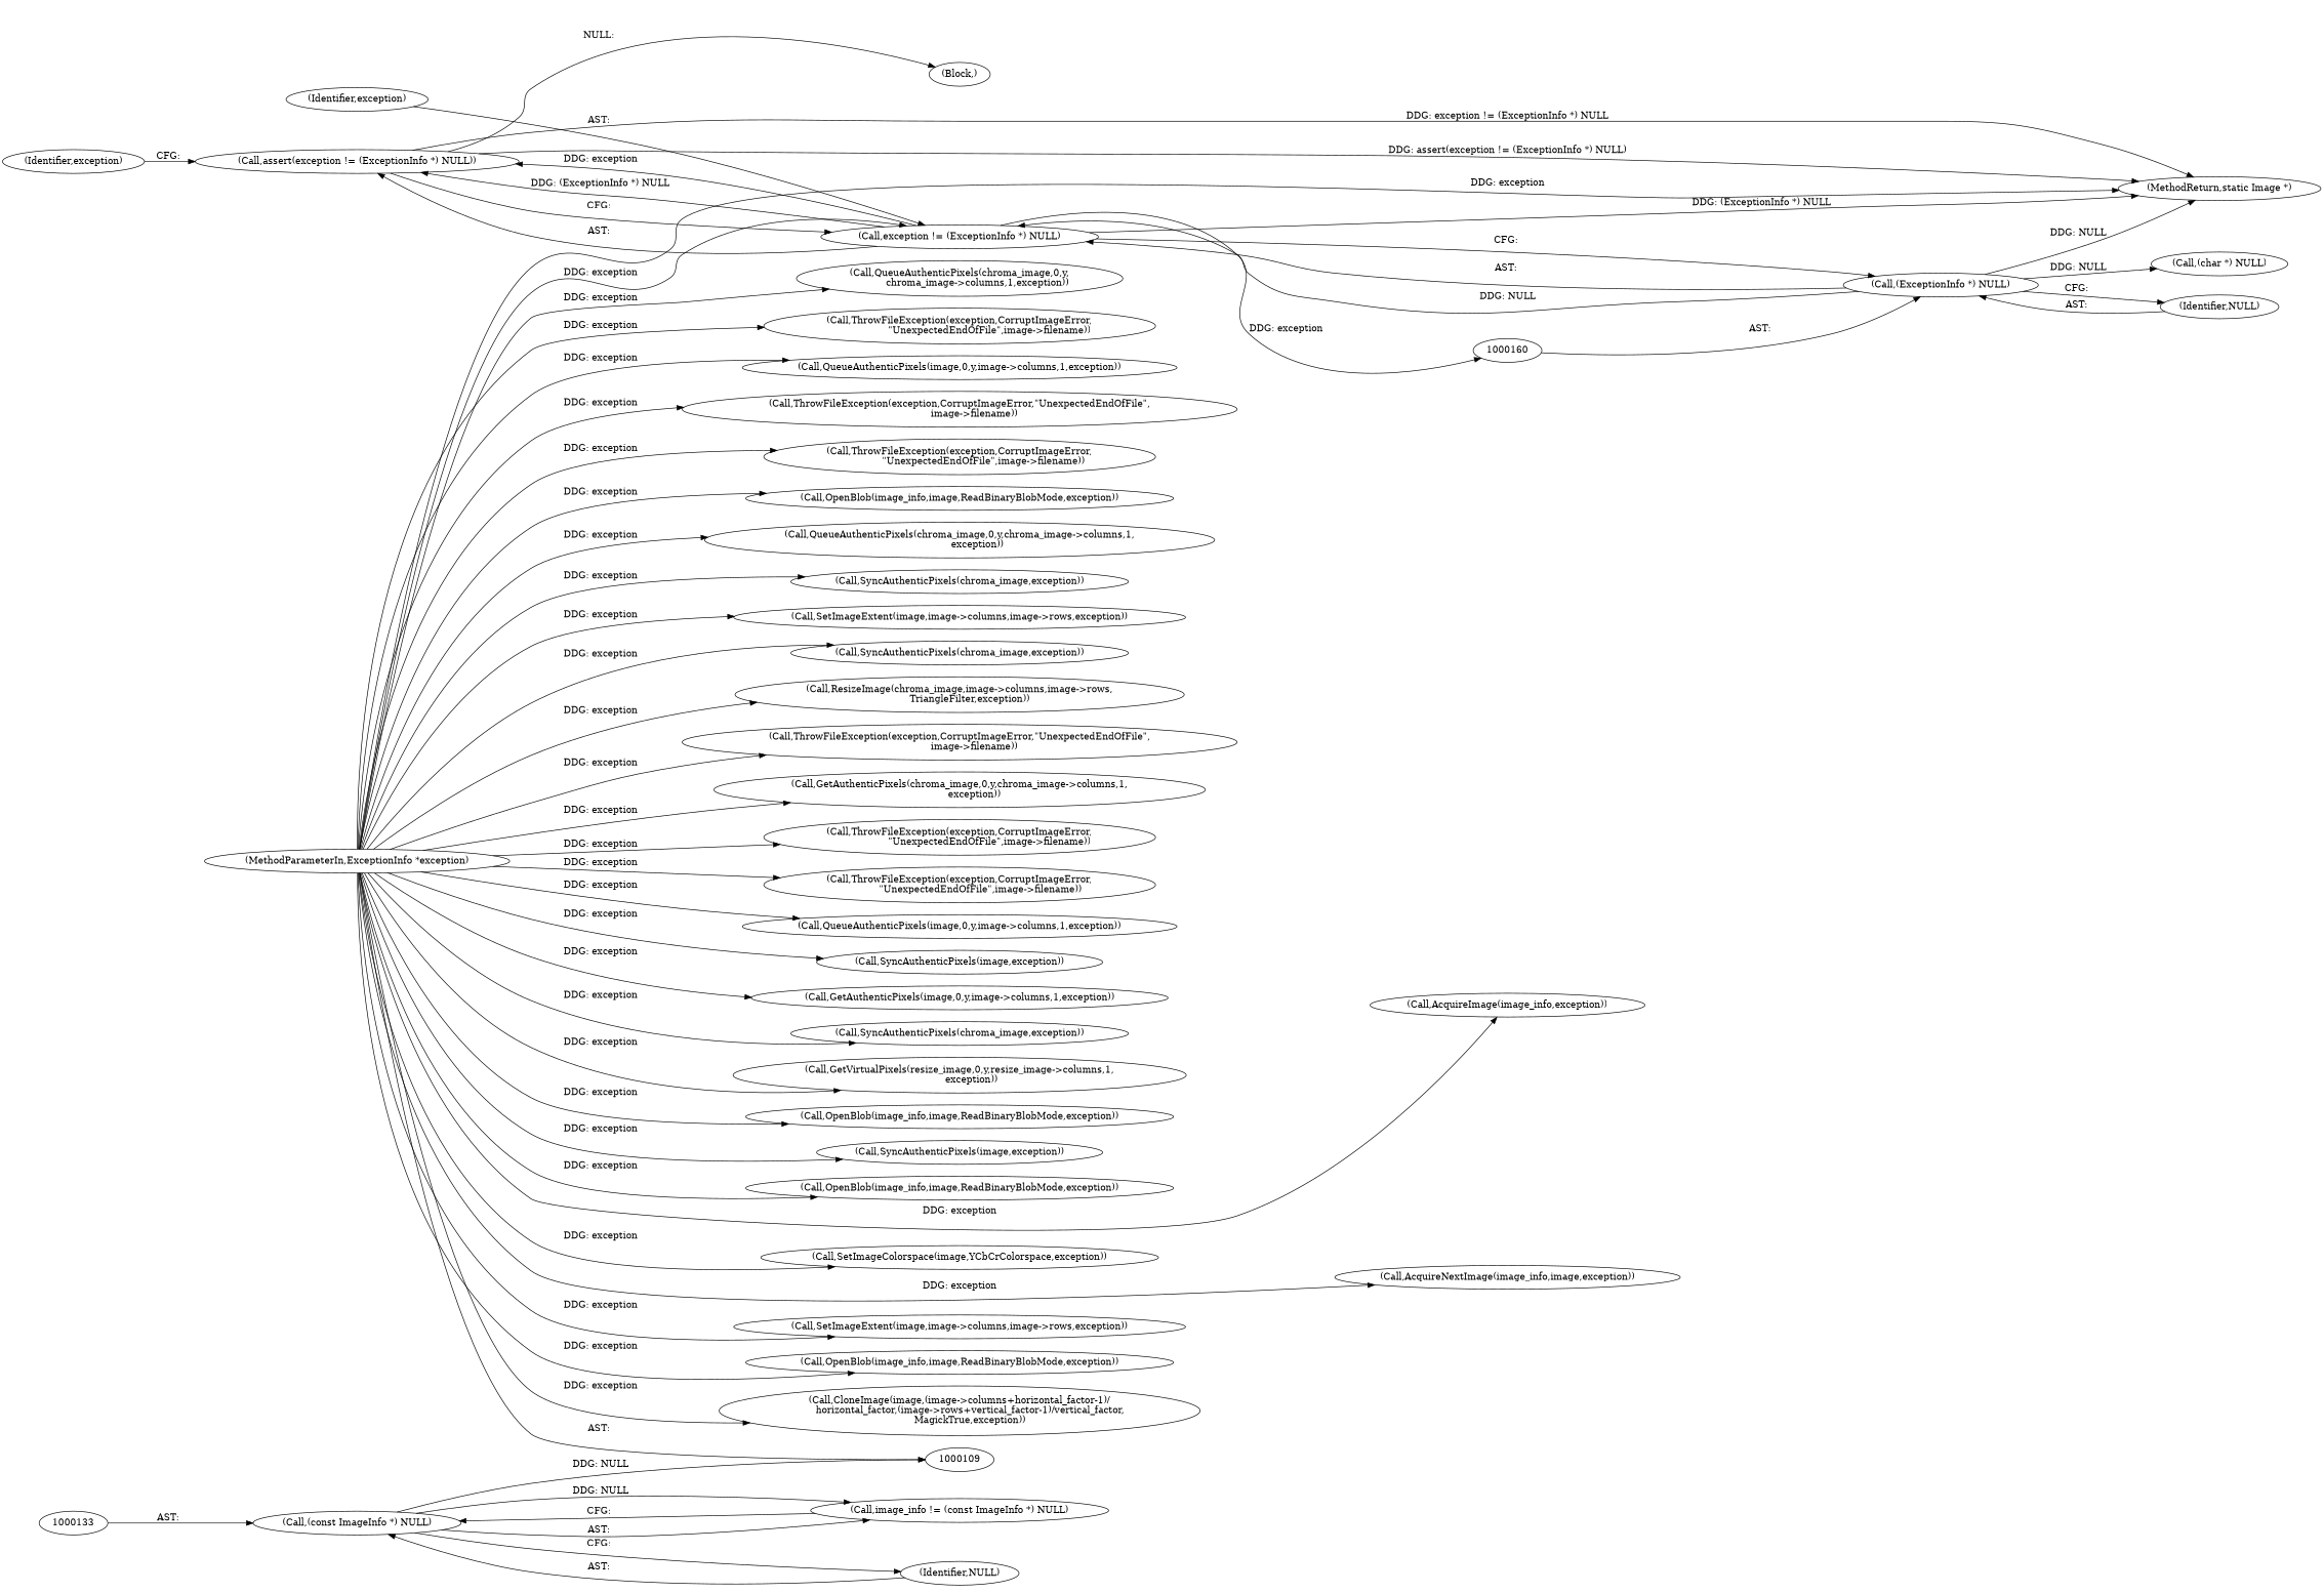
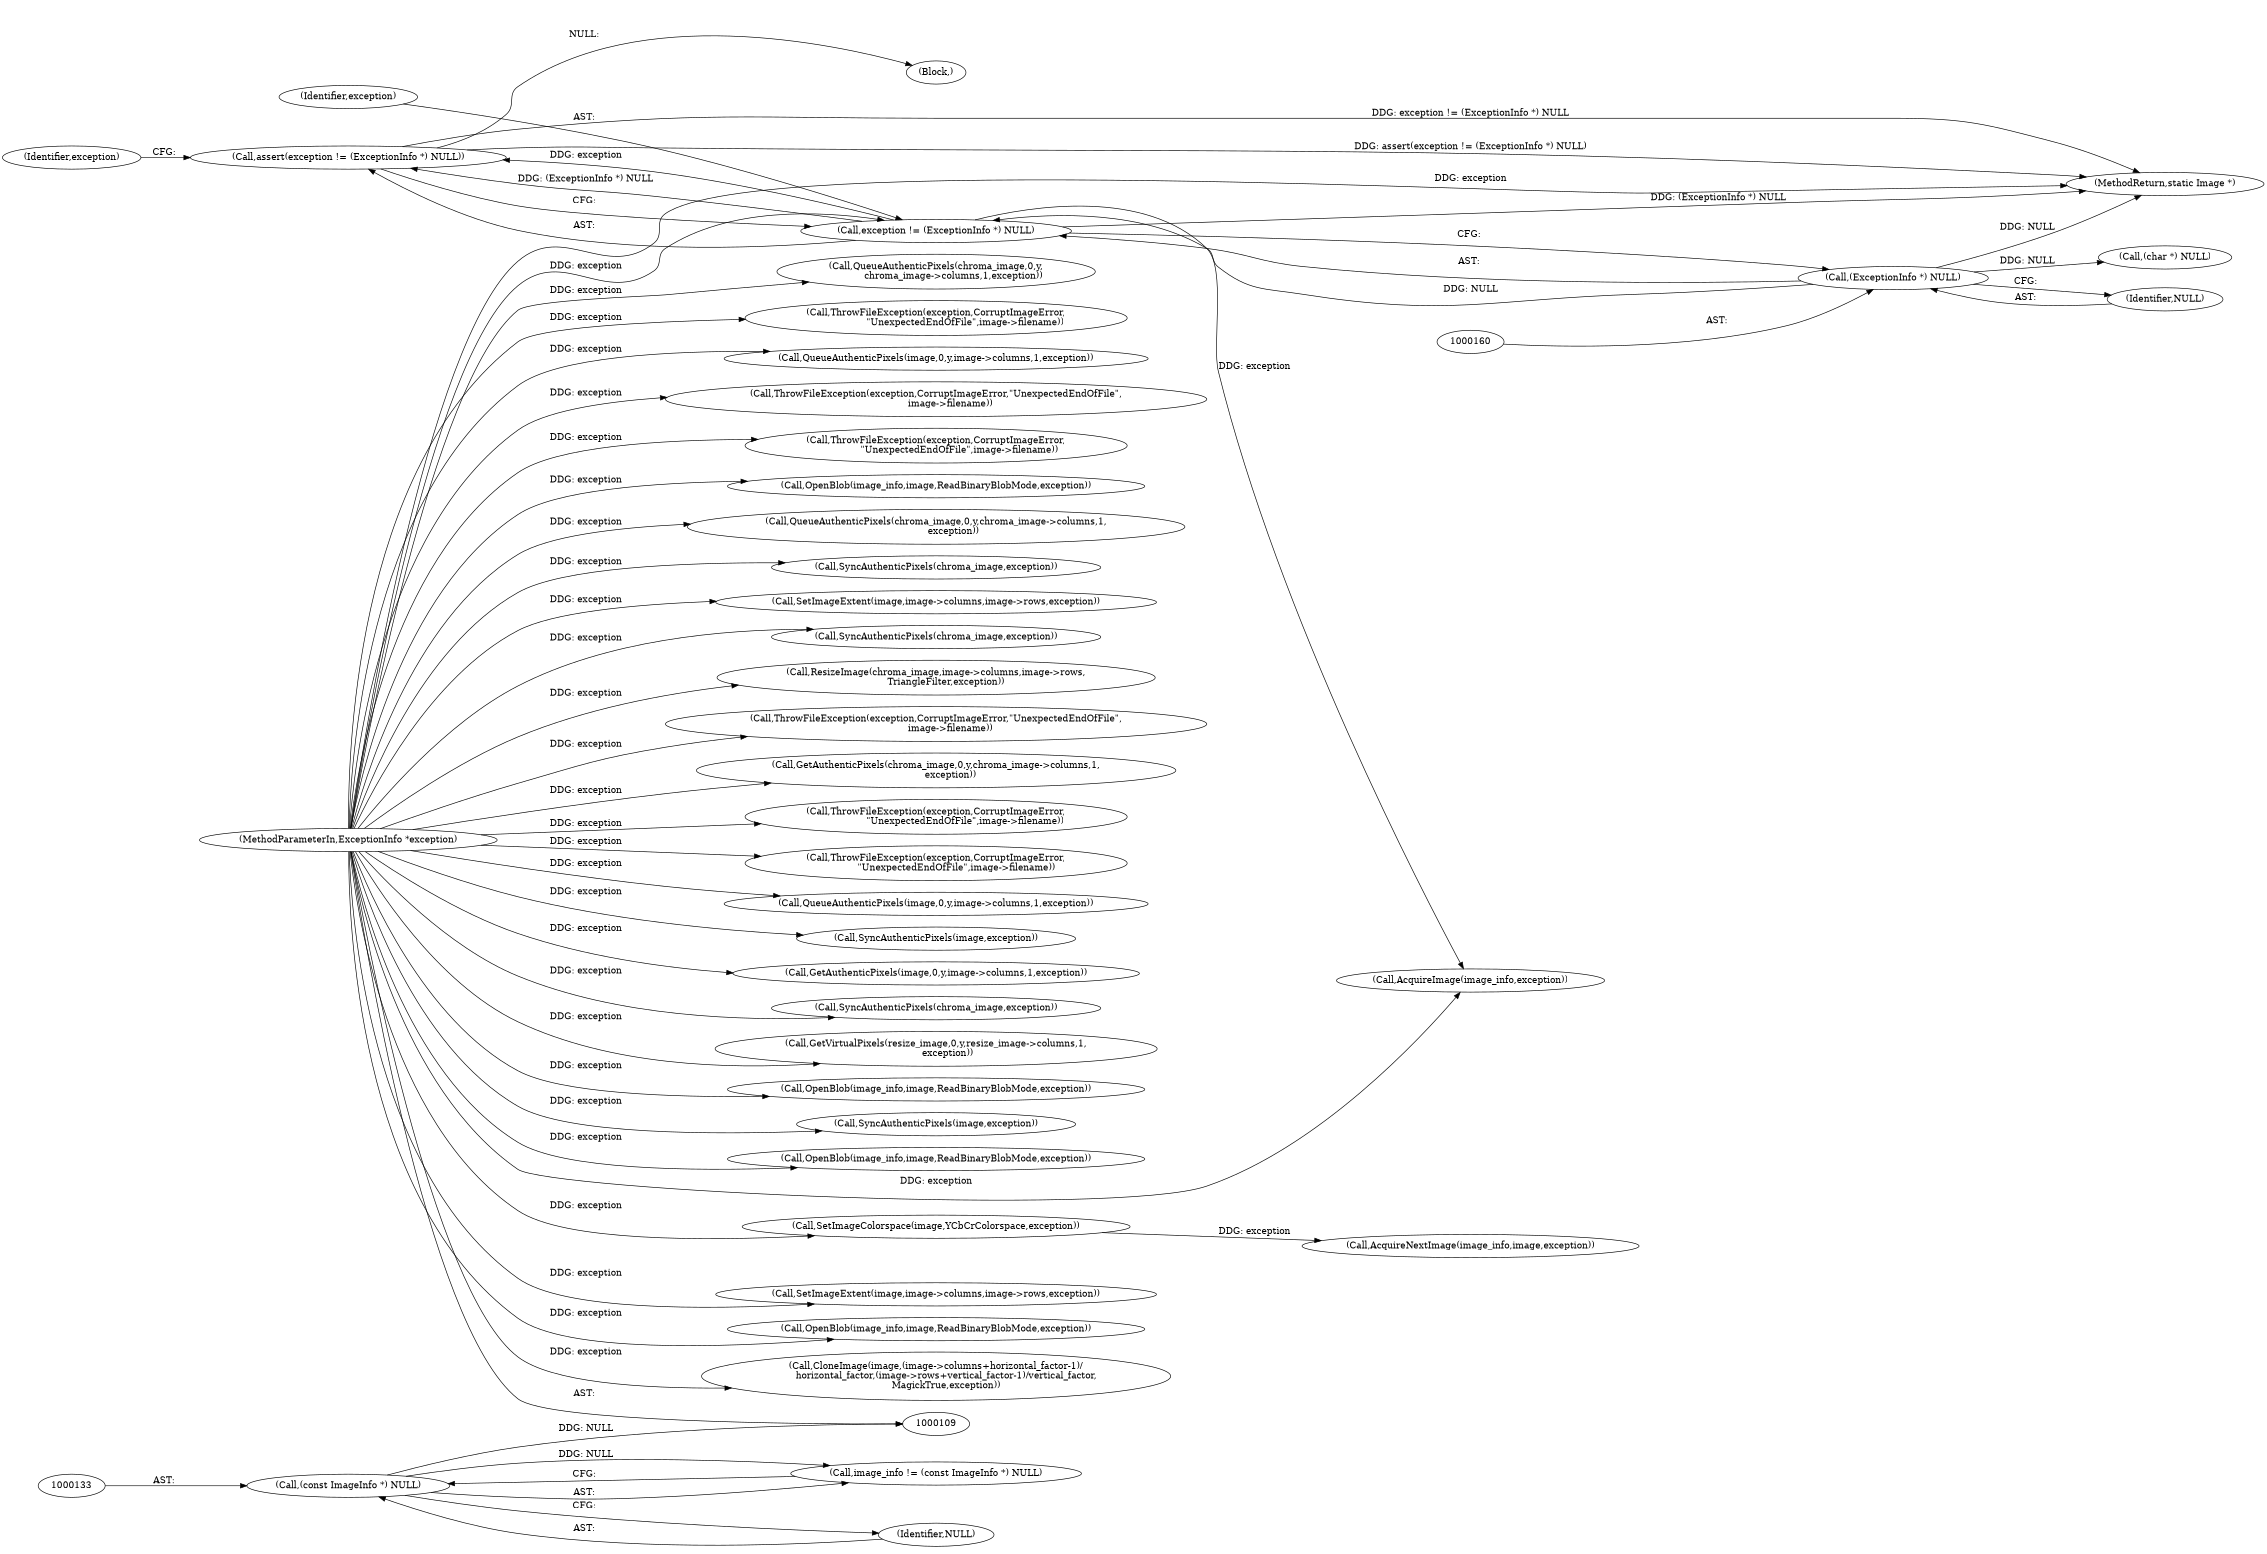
  digraph {
    rankdir=LR
    n1 [label="(Call,assert(exception != (ExceptionInfo *) NULL))"]
    n2 [label="(Call,exception != (ExceptionInfo *) NULL)"]
    n3 [label="(Block,)"]
    n4 [label="(MethodReturn,static Image *)"]
    n5 [label="(Call,(ExceptionInfo *) NULL)"]
    n6 [label="(Call,AcquireImage(image_info,exception))"]
    n7 [label="(Call,(char *) NULL)"]
    n8 [label="(Identifier,NULL)"]
    n9 [label="(MethodParameterIn,ExceptionInfo *exception)"]
    n10 [label="(Call,OpenBlob(image_info,image,ReadBinaryBlobMode,exception))"]
    n11 [label="(Call,AcquireNextImage(image_info,image,exception))"]
    n12 [label="(Call,SetImageExtent(image,image->columns,image->rows,exception))"]
    n13 [label="(Call,OpenBlob(image_info,image,ReadBinaryBlobMode,exception))"]
    n14 [label="(Call,CloneImage(image,(image->columns+horizontal_factor-1)/\n       horizontal_factor,(image->rows+vertical_factor-1)/vertical_factor,\n       MagickTrue,exception))"]
    n15 [label="(Call,QueueAuthenticPixels(chroma_image,0,y,\n            chroma_image->columns,1,exception))"]
    n16 [label="(Call,ThrowFileException(exception,CorruptImageError,\n                    \"UnexpectedEndOfFile\",image->filename))"]
    n17 [label="(Call,QueueAuthenticPixels(image,0,y,image->columns,1,exception))"]
    n18 [label="(Call,ThrowFileException(exception,CorruptImageError,\"UnexpectedEndOfFile\",\n          image->filename))"]
    n19 [label="(Call,ThrowFileException(exception,CorruptImageError,\n                \"UnexpectedEndOfFile\",image->filename))"]
    n20 [label="(Call,OpenBlob(image_info,image,ReadBinaryBlobMode,exception))"]
    n21 [label="(Call,QueueAuthenticPixels(chroma_image,0,y,chroma_image->columns,1,\n            exception))"]
    n22 [label="(Call,SyncAuthenticPixels(chroma_image,exception))"]
    n23 [label="(Call,SetImageExtent(image,image->columns,image->rows,exception))"]
    n24 [label="(Call,SyncAuthenticPixels(chroma_image,exception))"]
    n25 [label="(Call,ResizeImage(chroma_image,image->columns,image->rows,\n       TriangleFilter,exception))"]
    n26 [label="(Call,ThrowFileException(exception,CorruptImageError,\"UnexpectedEndOfFile\",\n          image->filename))"]
    n27 [label="(Call,GetAuthenticPixels(chroma_image,0,y,chroma_image->columns,1,\n          exception))"]
    n28 [label="(Call,SetImageColorspace(image,YCbCrColorspace,exception))"]
    n29 [label="(Call,ThrowFileException(exception,CorruptImageError,\n                    \"UnexpectedEndOfFile\",image->filename))"]
    n30 [label="(Call,ThrowFileException(exception,CorruptImageError,\n              \"UnexpectedEndOfFile\",image->filename))"]
    n31 [label="(Call,QueueAuthenticPixels(image,0,y,image->columns,1,exception))"]
    n32 [label="(Call,SyncAuthenticPixels(image,exception))"]
    n33 [label="(Call,GetAuthenticPixels(image,0,y,image->columns,1,exception))"]
    n34 [label="(Call,SyncAuthenticPixels(chroma_image,exception))"]
    n35 [label="(Call,GetVirtualPixels(resize_image,0,y,resize_image->columns,1,\n        exception))"]
    n36 [label="(Call,OpenBlob(image_info,image,ReadBinaryBlobMode,exception))"]
    n37 [label="(Call,SyncAuthenticPixels(image,exception))"]
    1000109
    n39 [label="(Call,(const ImageInfo *) NULL)"]
    n40 [label="(Identifier,NULL)"]
    n41 [label="(Call,image_info != (const ImageInfo *) NULL)"]
    n42 [label="(Identifier,exception)"]
    n43 [label="(Identifier,exception)"]
    1000160
    1000133
    n1 -> n2 [label="CFG: "]
    n1 -> n3 [label="NULL: "]
    n1 -> n4 [label="DDG: exception != (ExceptionInfo *) NULL"]
    n1 -> n4 [label="DDG: assert(exception != (ExceptionInfo *) NULL)"]
    n2 -> n1 [label="AST: "]
    n2 -> n1 [label="DDG: exception"]
    n2 -> n1 [label="DDG: (ExceptionInfo *) NULL"]
    n2 -> n4 [label="DDG: (ExceptionInfo *) NULL"]
    n2 -> n5 [label="CFG: "]
-   n2 -> 1000160 [label="DDG: exception"]
+   n2 -> n6 [label="DDG: exception"]
    n5 -> n2 [label="AST: "]
    n5 -> n2 [label="DDG: NULL"]
    n5 -> n4 [label="DDG: NULL"]
    n5 -> n7 [label="DDG: NULL"]
    n5 -> n8 [label="CFG: "]
    n8 -> n5 [label="AST: "]
    n9 -> n2 [label="DDG: exception"]
    n9 -> n4 [label="DDG: exception"]
    n9 -> n6 [label="DDG: exception"]
    n9 -> n10 [label="DDG: exception"]
-   n9 -> n11 [label="DDG: exception"]
+   n28 -> n11 [label="DDG: exception"]
    n9 -> n12 [label="DDG: exception"]
    n9 -> n13 [label="DDG: exception"]
    n9 -> n14 [label="DDG: exception"]
    n9 -> n15 [label="DDG: exception"]
    n9 -> n16 [label="DDG: exception"]
    n9 -> n17 [label="DDG: exception"]
    n9 -> n18 [label="DDG: exception"]
    n9 -> n19 [label="DDG: exception"]
    n9 -> n20 [label="DDG: exception"]
    n9 -> n21 [label="DDG: exception"]
    n9 -> n22 [label="DDG: exception"]
    n9 -> n23 [label="DDG: exception"]
    n9 -> n24 [label="DDG: exception"]
    n9 -> n25 [label="DDG: exception"]
    n9 -> n26 [label="DDG: exception"]
    n9 -> n27 [label="DDG: exception"]
    n9 -> n28 [label="DDG: exception"]
    n9 -> n29 [label="DDG: exception"]
    n9 -> n30 [label="DDG: exception"]
    n9 -> n31 [label="DDG: exception"]
    n9 -> n32 [label="DDG: exception"]
    n9 -> n33 [label="DDG: exception"]
    n9 -> n34 [label="DDG: exception"]
    n9 -> n35 [label="DDG: exception"]
    n9 -> n36 [label="DDG: exception"]
    n9 -> n37 [label="DDG: exception"]
    n9 -> 1000109 [label="AST: "]
    n39 -> 1000109 [label="DDG: NULL"]
    n39 -> n40 [label="CFG: "]
    n39 -> n41 [label="AST: "]
    n39 -> n41 [label="DDG: NULL"]
    n40 -> n39 [label="AST: "]
    n41 -> n39 [label="CFG: "]
    n42 -> n2 [label="AST: "]
    n43 -> n1 [label="CFG: "]
    1000160 -> n5 [label="AST: "]
    1000133 -> n39 [label="AST: "]
  }
